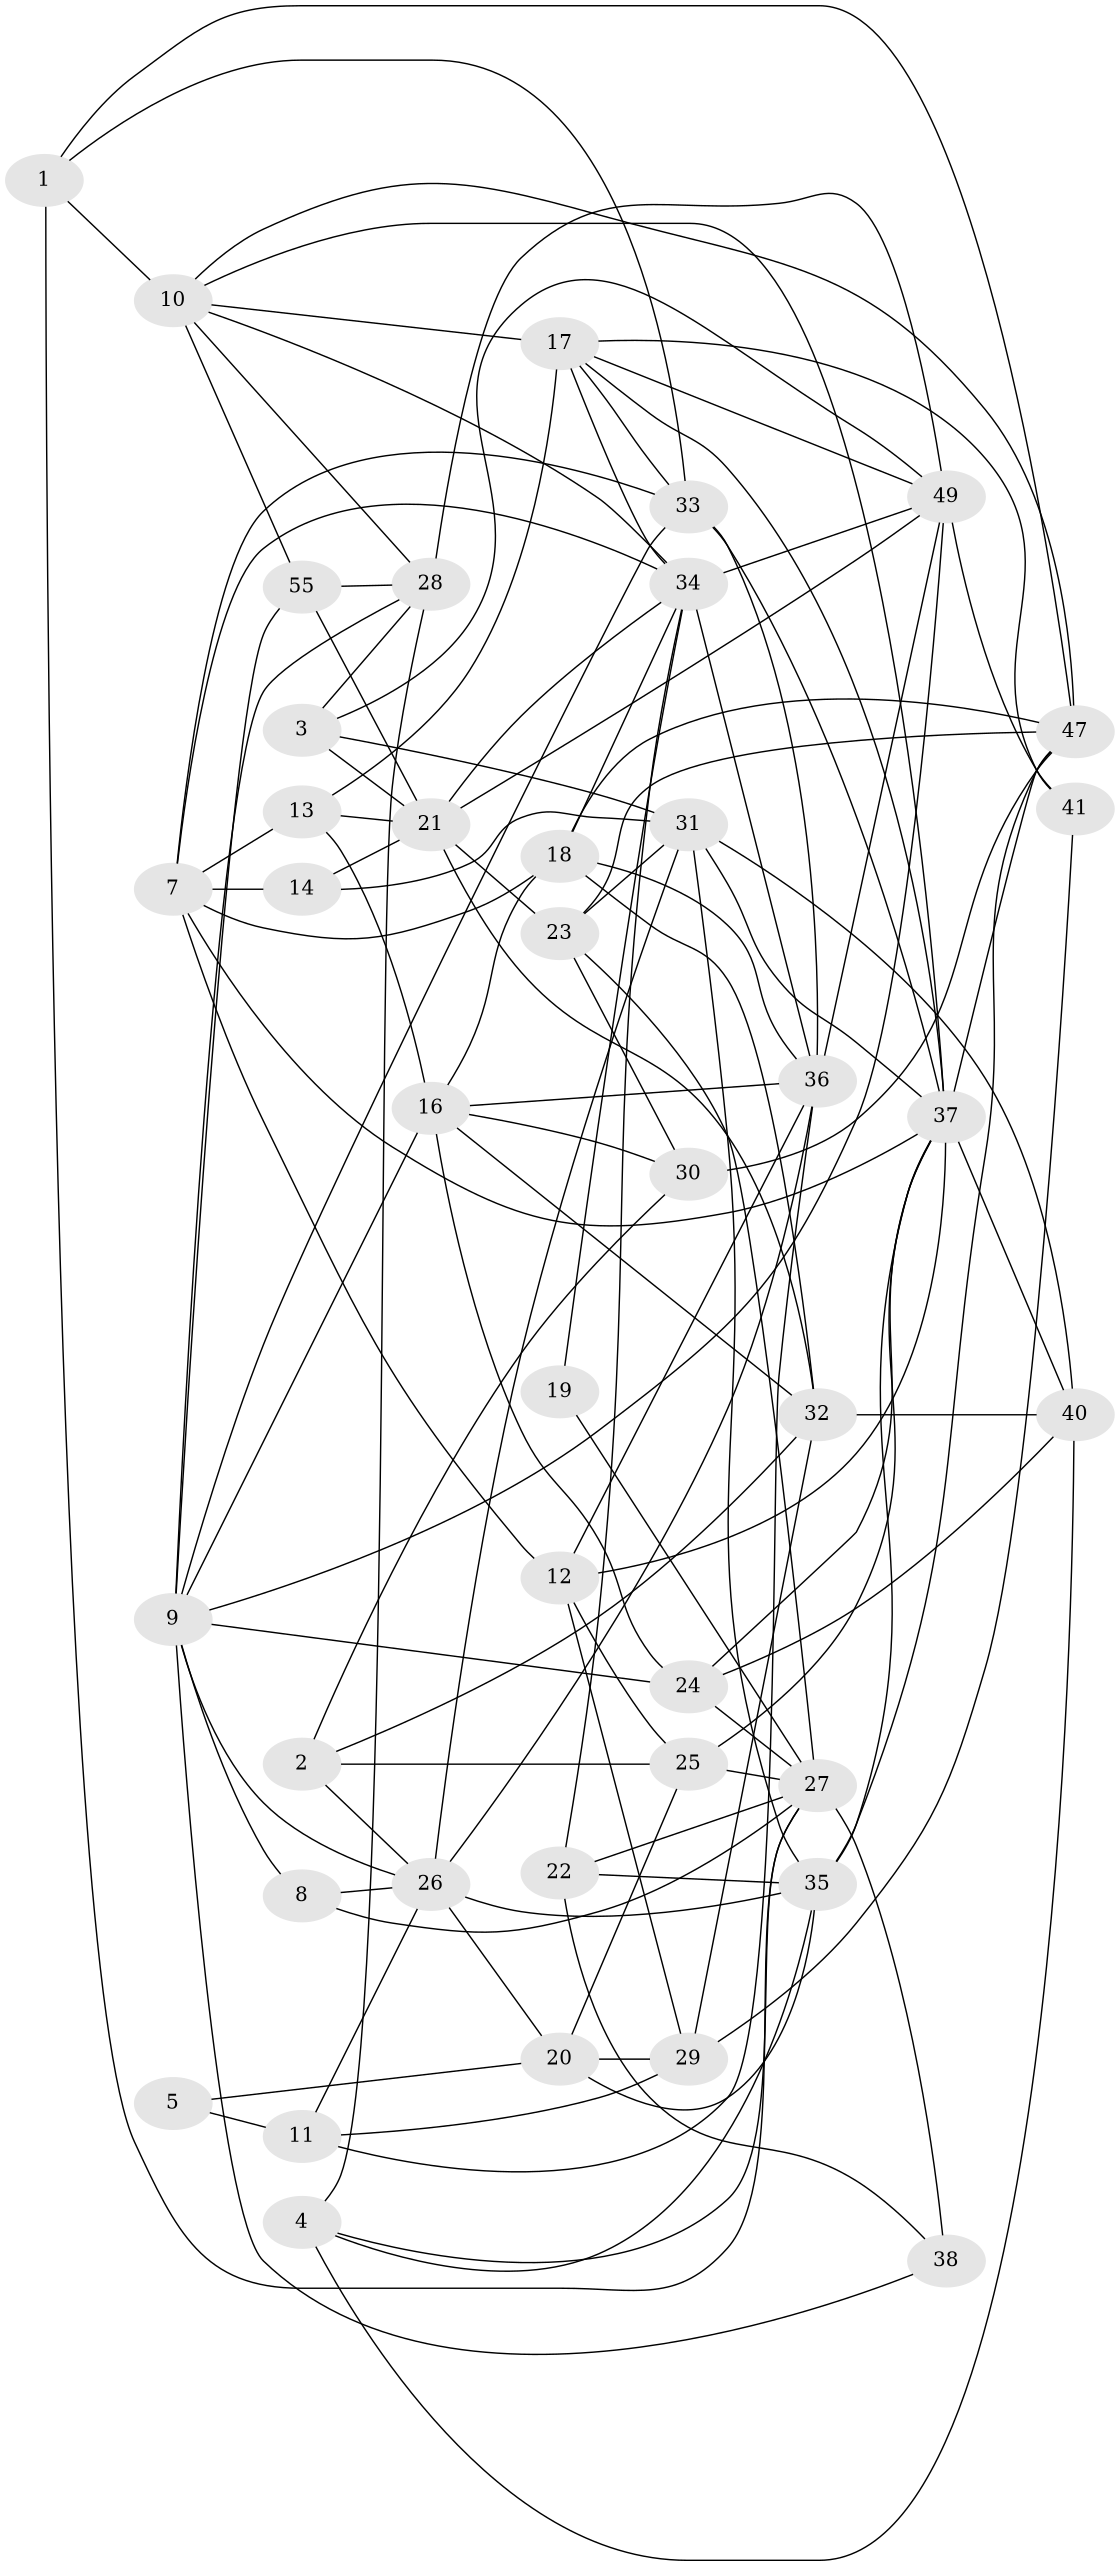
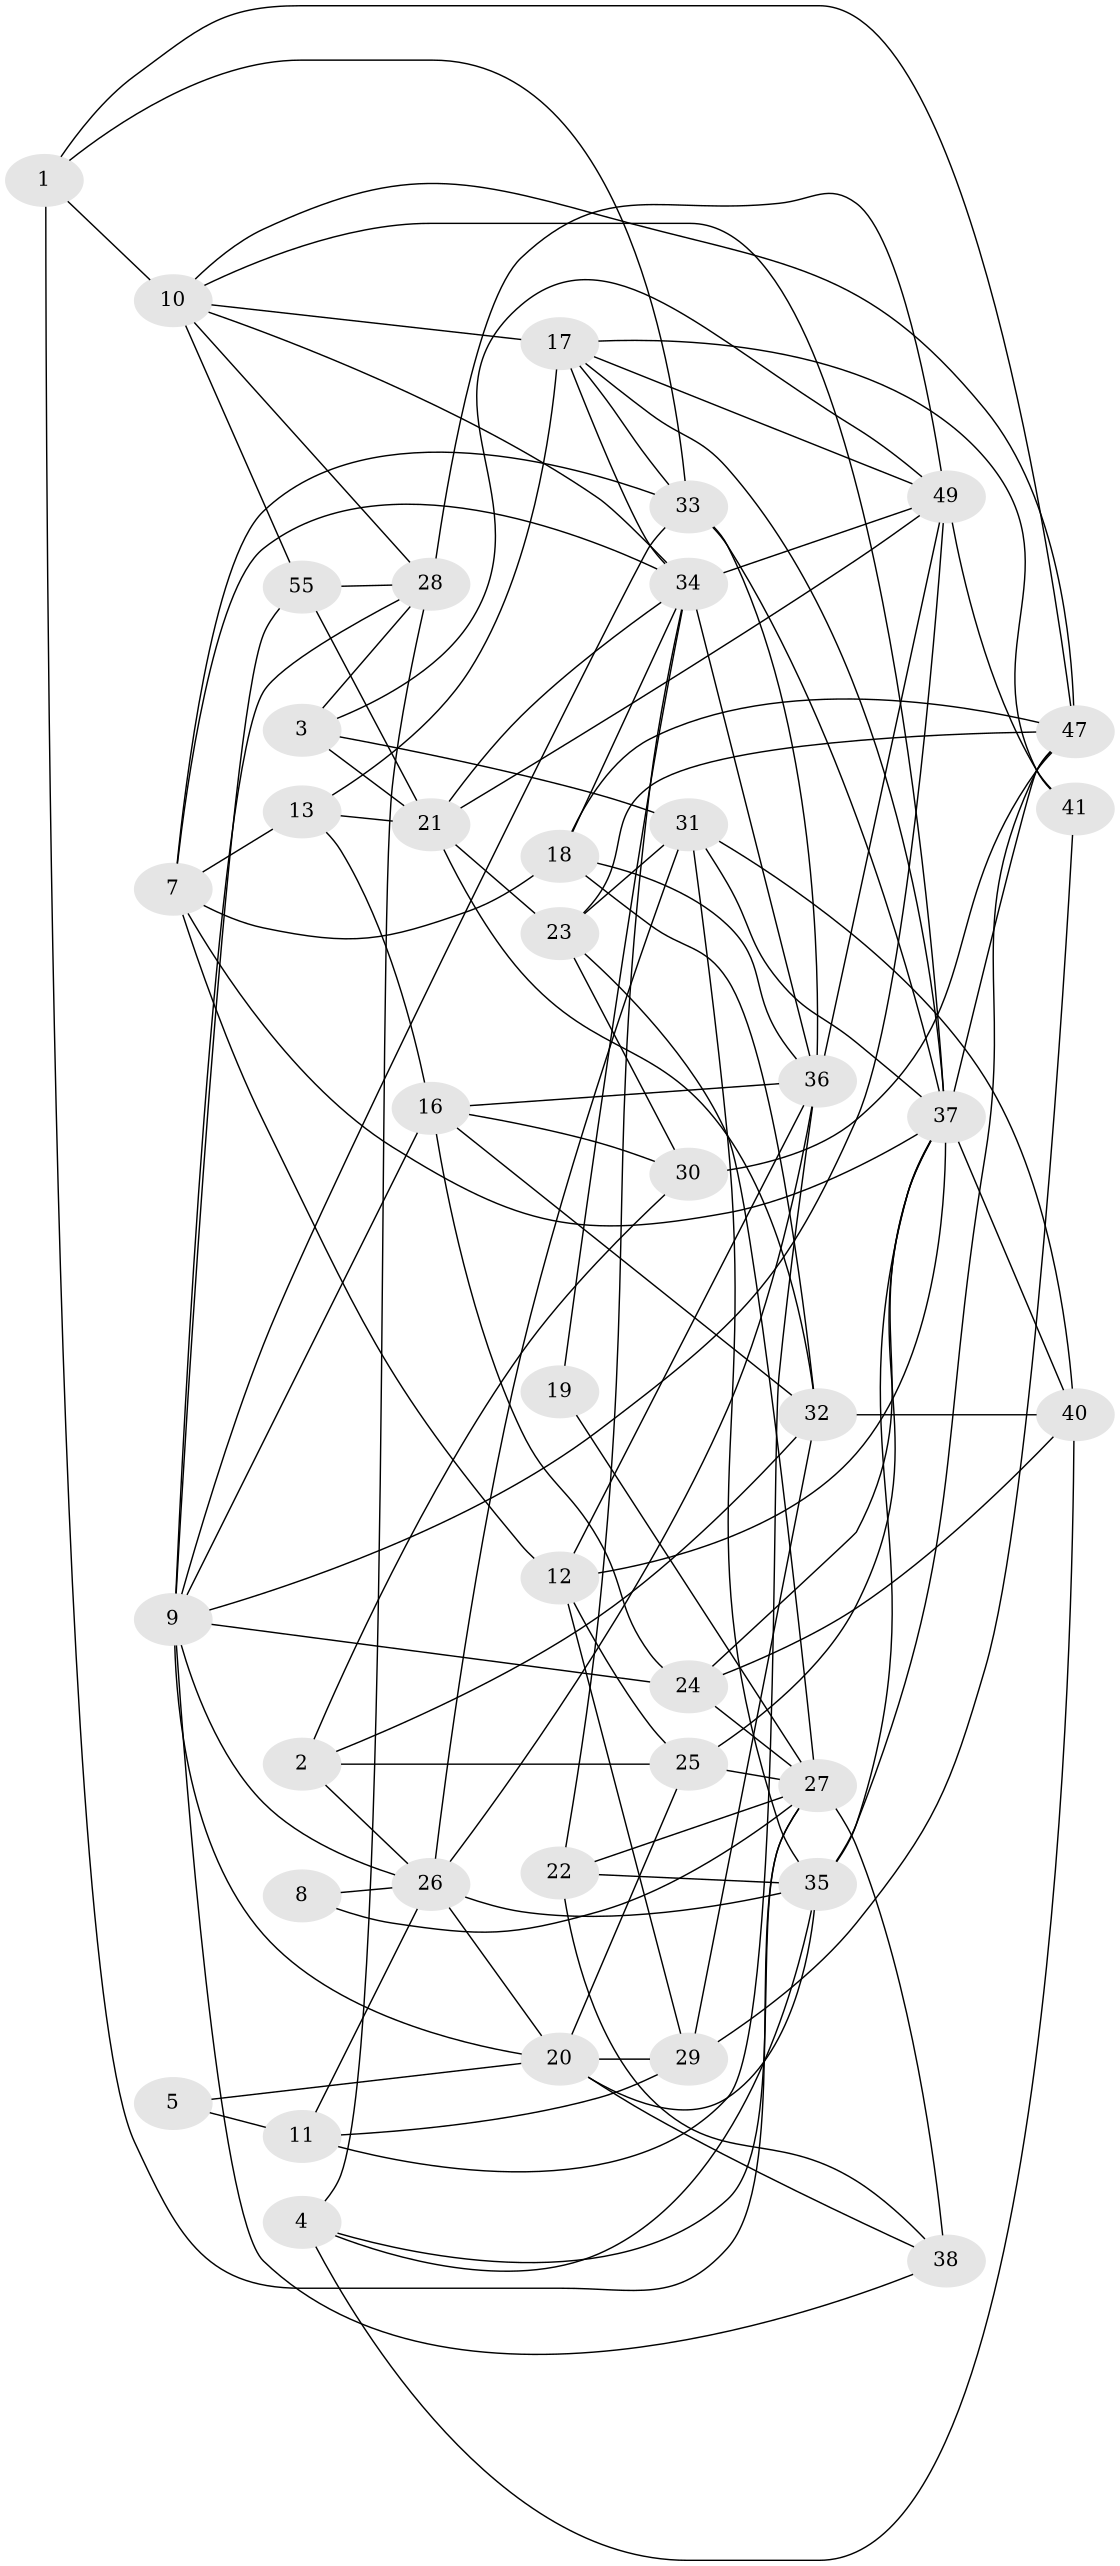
  graph {
    rankdir=LR
    node [color=gray90 style=filled]
    edge [weight=1.0]
    1
    10
    27
    33
    n5 [label=47]
    28
    34
    37
    n9 [label=55]
    17
    38
    36
    2
    25
    26
    30
    32
    31
    35
    20
    40
    3
    21
    n24 [label=49]
    23
    41
    4
    5
    11
    29
    7
    12
    13
-   14
    18
    16
    8
    9
    24
    19
    22
    1 -- 10
    1 -- 27
    1 -- 33
    1 -- n5
    10 -- n5
    10 -- 28
    10 -- 34
    10 -- 37
    10 -- n9
    10 -- 17
    27 -- 38
    33 -- 37 [weight=2.0]
    33 -- 36
    28 -- n24
    34 -- 36 [weight=2.0]
    34 -- n24
    37 -- n5
    37 -- 40
    n9 -- 28
    n9 -- 21
    17 -- 33
    17 -- 34
    17 -- 37
    17 -- n24
    17 -- 41
    36 -- n24
    2 -- 25
    2 -- 26
    2 -- 30
    2 -- 32
    25 -- 27
    25 -- 37
    26 -- 36
    26 -- 31
    26 -- 35
    26 -- 20
    30 -- n5
    32 -- 40
    31 -- 37
    31 -- 35
    31 -- 40
    35 -- n5
    35 -- 37
+   20 -- 38 [weight=2.0]
    20 -- 25
    20 -- 35
    20 -- 29
    3 -- 28
    3 -- 31
    3 -- 21
    3 -- n24
    21 -- 34
    21 -- 32
    21 -- n24
    21 -- 23
    n24 -- 41
    23 -- 27
    23 -- n5
    23 -- 30
    23 -- 31
    4 -- 27
    4 -- 28
    4 -- 35
    4 -- 40
    5 -- 20
    5 -- 11
    11 -- 36
    11 -- 26
    11 -- 29
    29 -- 32
    29 -- 41
    7 -- 33
    7 -- 34
    7 -- 37
    7 -- 12
    7 -- 13
-   7 -- 14
    7 -- 18
    12 -- 37
    12 -- 36
    12 -- 25
    12 -- 29
    13 -- 17
    13 -- 21
    13 -- 16
-   14 -- 31
-   14 -- 21
    18 -- n5
    18 -- 34
    18 -- 36
    18 -- 32
    16 -- 36
    16 -- 30
    16 -- 32
-   16 -- 18
    16 -- 24
    8 -- 27
    8 -- 26
    9 -- 33
    9 -- 28
    9 -- n9
    9 -- 38
    9 -- 26
-   9 -- 8
+   9 -- 20
    9 -- n24
    9 -- 16
    9 -- 24
    24 -- 27
    24 -- 37
    24 -- 40
    19 -- 27 [weight=2.0]
    19 -- 34
    22 -- 27
    22 -- 34 [weight=2.0]
    22 -- 38 [weight=2.0]
    22 -- 35
  }
